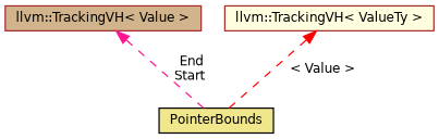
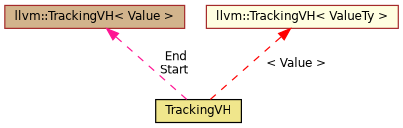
  digraph {
    node [color=brown fontname=Helvetica fontsize=10 shape=record style=filled]
    edge [dir=back fontname=Helvetica fontsize=10 labelfontname=Helvetica labelfontsize=10 style=dashed]
-   n1 [color=black fillcolor=khaki fontcolor=black height=0.2 label=PointerBounds width=0.4]
+   n1 [color=black fillcolor=khaki fontcolor=black height=0.2 label=TrackingVH width=0.4]
    n2 [fillcolor=tan height=0.2 label="llvm::TrackingVH\< Value \>" width=0.4]
    n3 [fillcolor=lightyellow height=0.2 label="llvm::TrackingVH\< ValueTy \>" width=0.4]
    n2 -> n1 [color=deeppink label=" End\nStart"]
    n3 -> n1 [color=red label=" \< Value \>"]
  }
